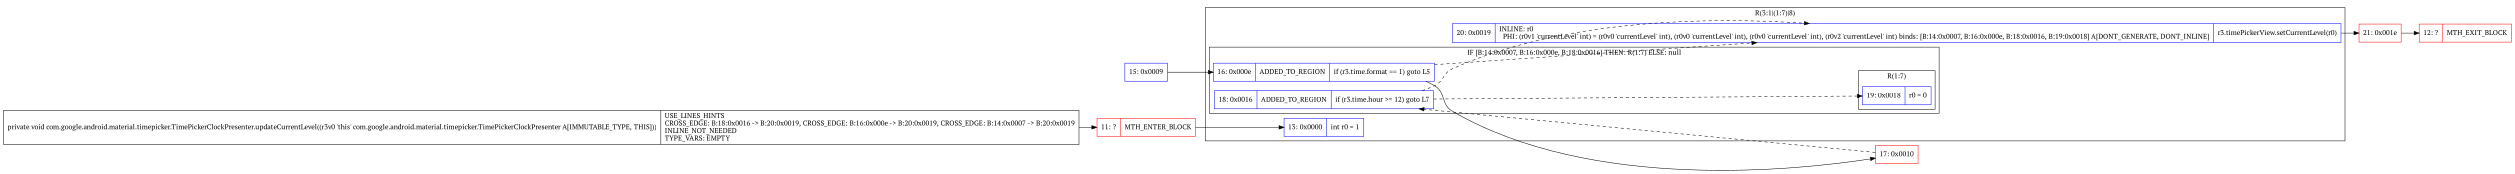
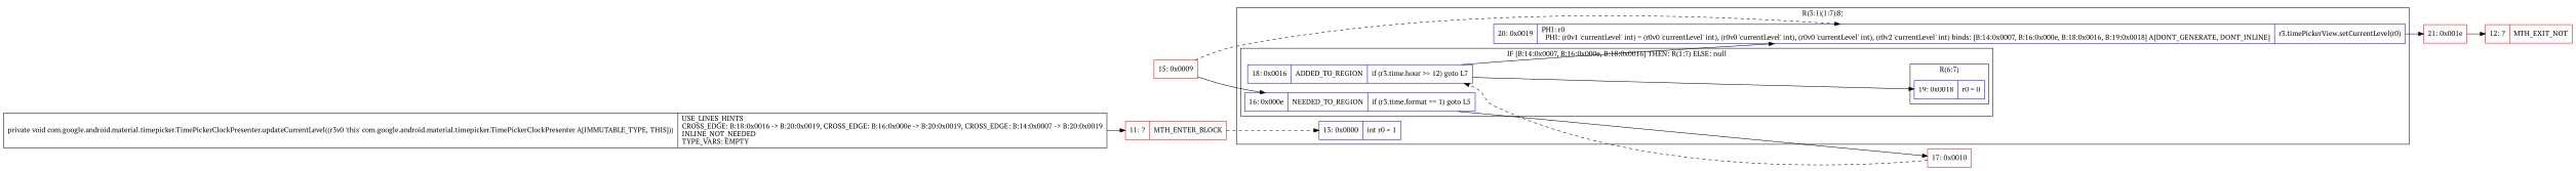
  digraph {
    fontname="PT Serif"
    rankdir=LR
    node [color=blue fontname="PT Serif" shape=record]
    edge [fontname="PT Serif"]
    n1 [label="{19\:\ 0x0018|r0 = 0\l}"]
-   n2 [label="{16\:\ 0x000e|ADDED_TO_REGION\l|if (r3.time.format == 1) goto L5\l}"]
+   n2 [label="{16\:\ 0x000e|NEEDED_TO_REGION\l|if (r3.time.format == 1) goto L5\l}"]
    n3 [label="{18\:\ 0x0016|ADDED_TO_REGION\l|if (r3.time.hour \>= 12) goto L7\l}"]
    n4 [label="{13\:\ 0x0000|int r0 = 1\l}"]
-   n5 [label="{20\:\ 0x0019|INLINE: r0 \l  PHI: (r0v1 'currentLevel' int) = (r0v0 'currentLevel' int), (r0v0 'currentLevel' int), (r0v0 'currentLevel' int), (r0v2 'currentLevel' int) binds: [B:14:0x0007, B:16:0x000e, B:18:0x0016, B:19:0x0018] A[DONT_GENERATE, DONT_INLINE]\l|r3.timePickerView.setCurrentLevel(r0)\l}"]
+   n5 [label="{20\:\ 0x0019|PHI: r0 \l  PHI: (r0v1 'currentLevel' int) = (r0v0 'currentLevel' int), (r0v0 'currentLevel' int), (r0v0 'currentLevel' int), (r0v2 'currentLevel' int) binds: [B:14:0x0007, B:16:0x000e, B:18:0x0016, B:19:0x0018] A[DONT_GENERATE, DONT_INLINE]\l|r3.timePickerView.setCurrentLevel(r0)\l}"]
    n6 [color=red label="{17\:\ 0x0010}"]
    n7 [color=red label="{21\:\ 0x001e}"]
-   n8 [label="{15\:\ 0x0009}"]
-   n9 [color=red label="{12\:\ ?|MTH_EXIT_BLOCK\l}"]
+   n8 [color=red label="{15\:\ 0x0009}"]
+   n9 [color=red label="{12\:\ ?|MTH_EXIT_NOT\l}"]
    n10 [color=red label="{11\:\ ?|MTH_ENTER_BLOCK\l}"]
    n11 [label="{private void com.google.android.material.timepicker.TimePickerClockPresenter.updateCurrentLevel((r3v0 'this' com.google.android.material.timepicker.TimePickerClockPresenter A[IMMUTABLE_TYPE, THIS]))  | USE_LINES_HINTS\lCROSS_EDGE: B:18:0x0016 \-\> B:20:0x0019, CROSS_EDGE: B:16:0x000e \-\> B:20:0x0019, CROSS_EDGE: B:14:0x0007 \-\> B:20:0x0019\lINLINE_NOT_NEEDED\lTYPE_VARS: EMPTY\l}" color=""]
    subgraph cluster_1 {
      label="R(3:1|(1:7)|8)"
      n4
      n5
      subgraph cluster_2 {
        label="IF [B:14:0x0007, B:16:0x000e, B:18:0x0016] THEN: R(1:7) ELSE: null"
        n2
        n3
        subgraph cluster_3 {
-         label="R(1:7)"
+         label="R(6:7)"
          n1
        }
      }
    }
-   n2 -> n5 [style=dashed]
+   n8 -> n5 [style=dashed]
    n2 -> n6
-   n3 -> n1 [style=dashed]
-   n3 -> n5 [style=dashed]
+   n3 -> n1
+   n3 -> n5 [style=solid]
    n5 -> n7
    n6 -> n3 [style=dashed]
    n7 -> n9
    n8 -> n2
-   n10 -> n4
+   n10 -> n4 [style=dashed]
    n11 -> n10
  }
